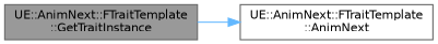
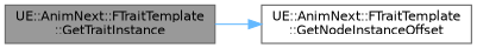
  digraph {
    rankdir=LR
    fontname="DejaVu Sans"
    node [fontname="DejaVu Sans" fontsize=10 shape=box style=filled]
    n1 [color=gray40 fillcolor=grey60 fontcolor=black height=0.2 label="UE::AnimNext::FTraitTemplate\l::GetTraitInstance" width=0.4]
-   n2 [color=grey40 fillcolor=white height=0.2 label="UE::AnimNext::FTraitTemplate\l::AnimNext" width=0.4]
+   n2 [color=grey40 fillcolor=white height=0.2 label="UE::AnimNext::FTraitTemplate\l::GetNodeInstanceOffset" width=0.4]
    n1 -> n2 [color=steelblue1 fontname="DejaVu Sans" fontsize=10 labelfontname=Helvetica labelfontsize=10 style=solid]
  }
